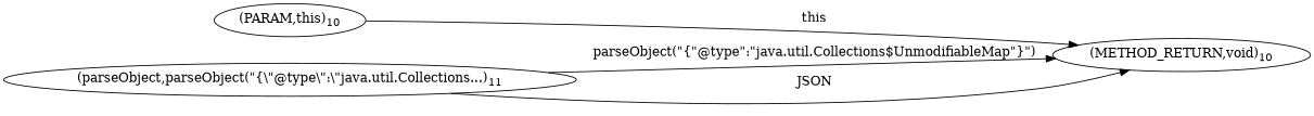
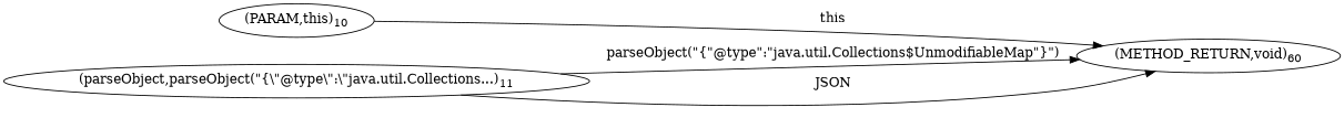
  digraph {
    rankdir=LR
    n1 [label=<(PARAM,this)<SUB>10</SUB>>]
-   n2 [label=<(METHOD_RETURN,void)<SUB>10</SUB>>]
+   n2 [label=<(METHOD_RETURN,void)<SUB>60</SUB>>]
    n3 [label=<(parseObject,parseObject(&quot;{\&quot;@type\&quot;:\&quot;java.util.Collections...)<SUB>11</SUB>>]
    n1 -> n2 [label=this]
    n3 -> n2 [label="parseObject(&quot;{\&quot;@type\&quot;:\&quot;java.util.Collections$UnmodifiableMap\&quot;}&quot;)"]
    n3 -> n2 [label=JSON]
  }
